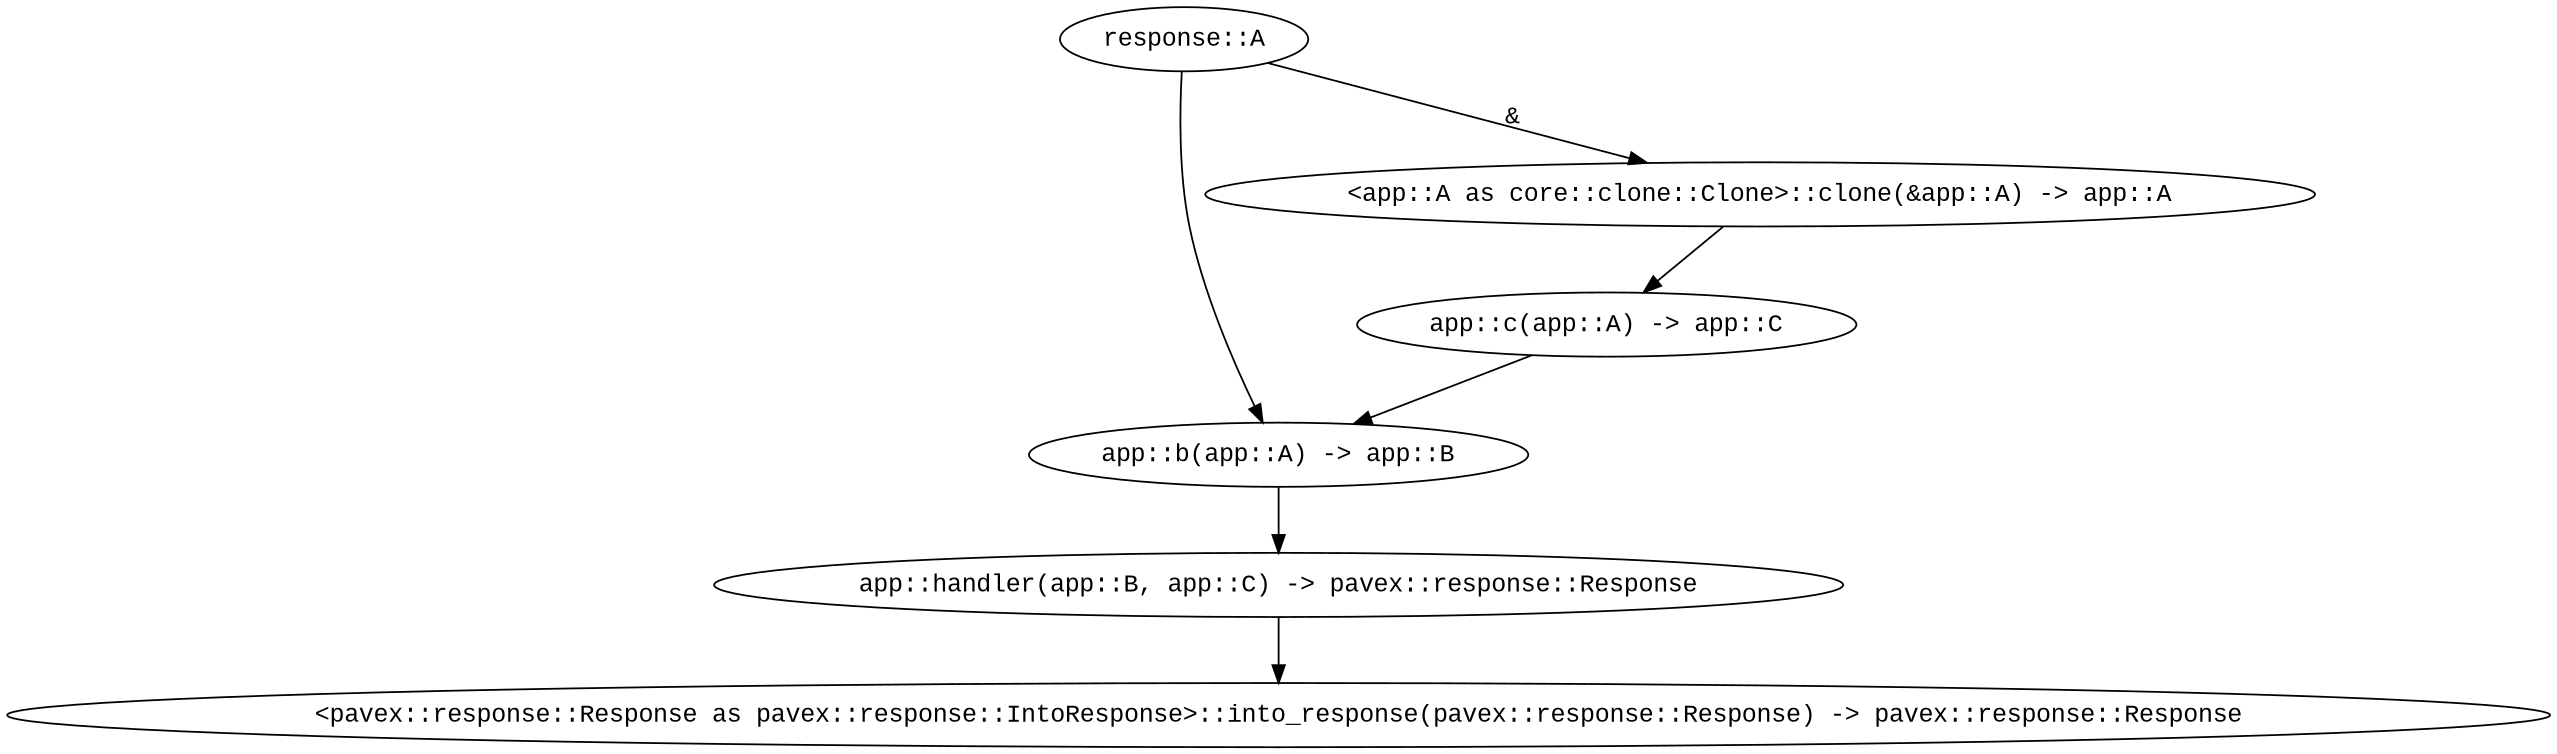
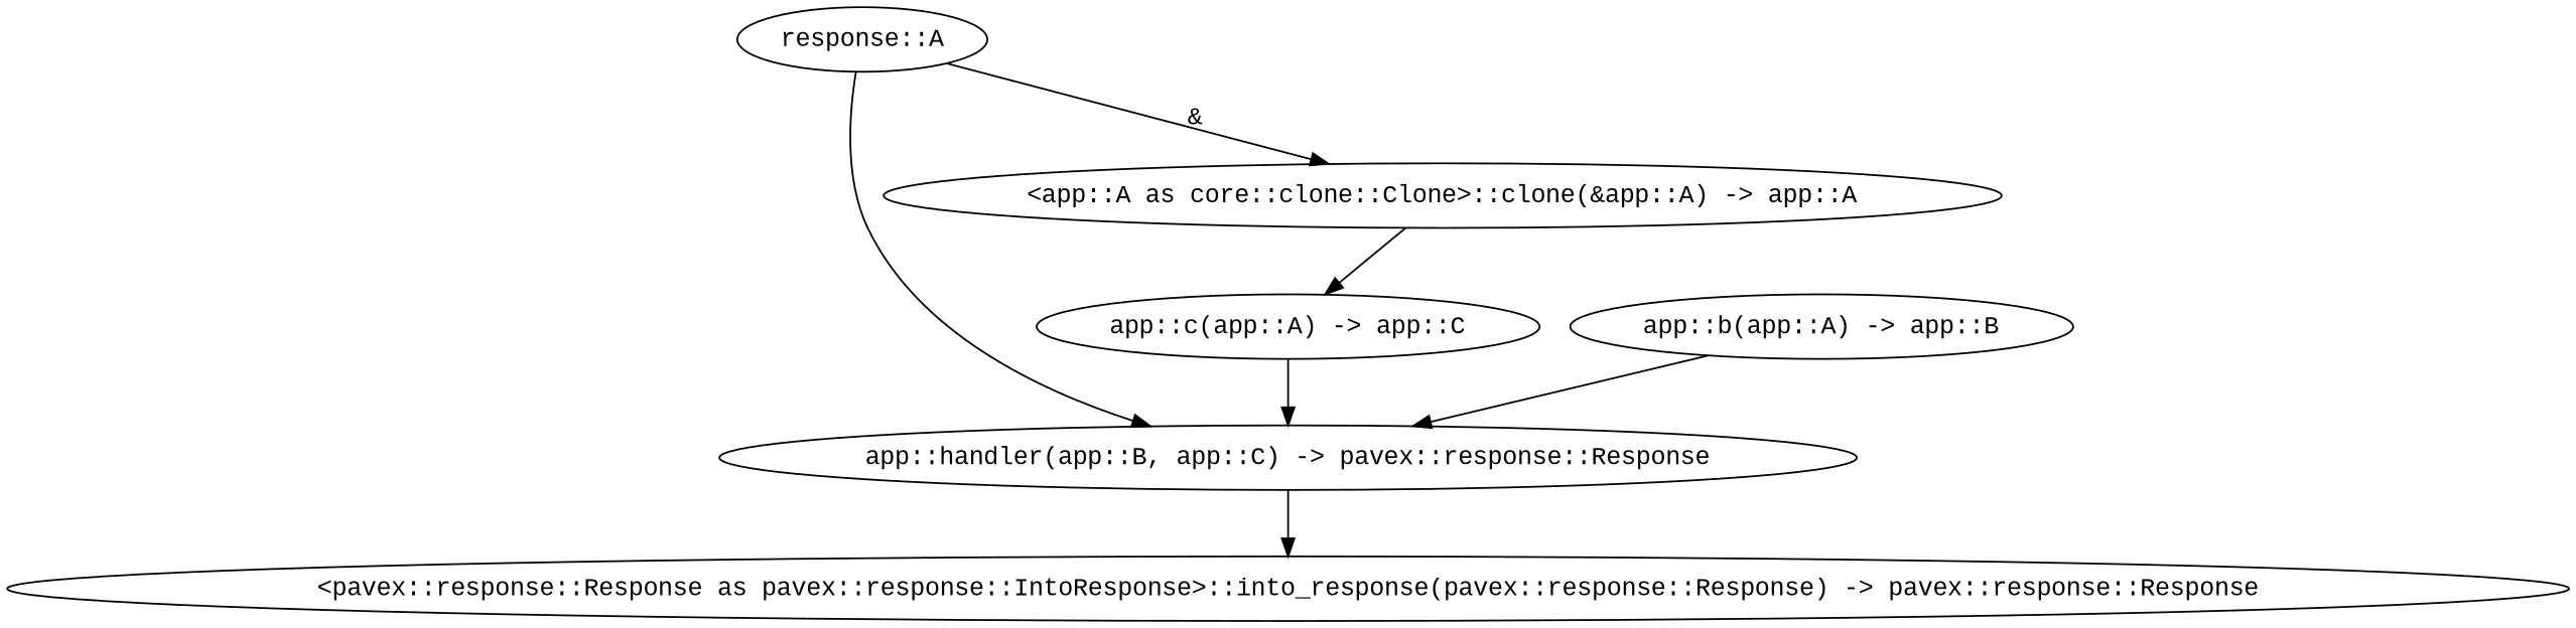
  digraph {
    fontname="Liberation Mono"
    node [fontname="Liberation Mono"]
    edge [fontname="Liberation Mono"]
    n1 [label="app::handler(app::B, app::C) -> pavex::response::Response"]
    n2 [label="<pavex::response::Response as pavex::response::IntoResponse>::into_response(pavex::response::Response) -> pavex::response::Response"]
    n3 [label="app::c(app::A) -> app::C"]
    n4 [label="response::A"]
    n5 [label="app::b(app::A) -> app::B"]
    n6 [label="<app::A as core::clone::Clone>::clone(&app::A) -> app::A"]
    n1 -> n2
-   n3 -> n5
-   n4 -> n5
+   n3 -> n1
+   n4 -> n1
    n4 -> n6 [label="&"]
    n5 -> n1
    n6 -> n3
  }
